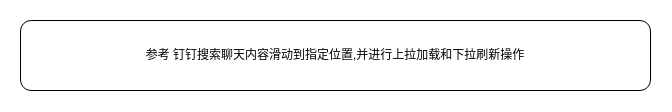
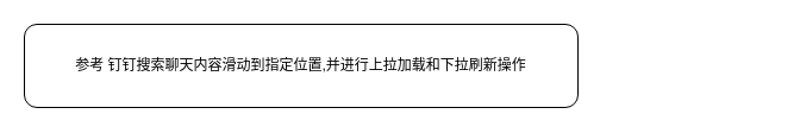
  <mxCell id="0" />
  <mxCell id="1" parent="0" />
- <mxCell id="2" value="参考 钉钉搜索聊天内容滑动到指定位置,并进行上拉加载和下拉刷新操作" style="rounded=1;whiteSpace=wrap;html=1;" vertex="1" parent="1"><mxGeometry x="20" y="20" width="630" height="70" as="geometry" /></mxCell>
+ <mxCell id="2" value="参考 钉钉搜索聊天内容滑动到指定位置,并进行上拉加载和下拉刷新操作" style="rounded=1;whiteSpace=wrap;html=1;" vertex="1" parent="1"><mxGeometry x="20" y="20" width="465" height="70" as="geometry" /></mxCell>
